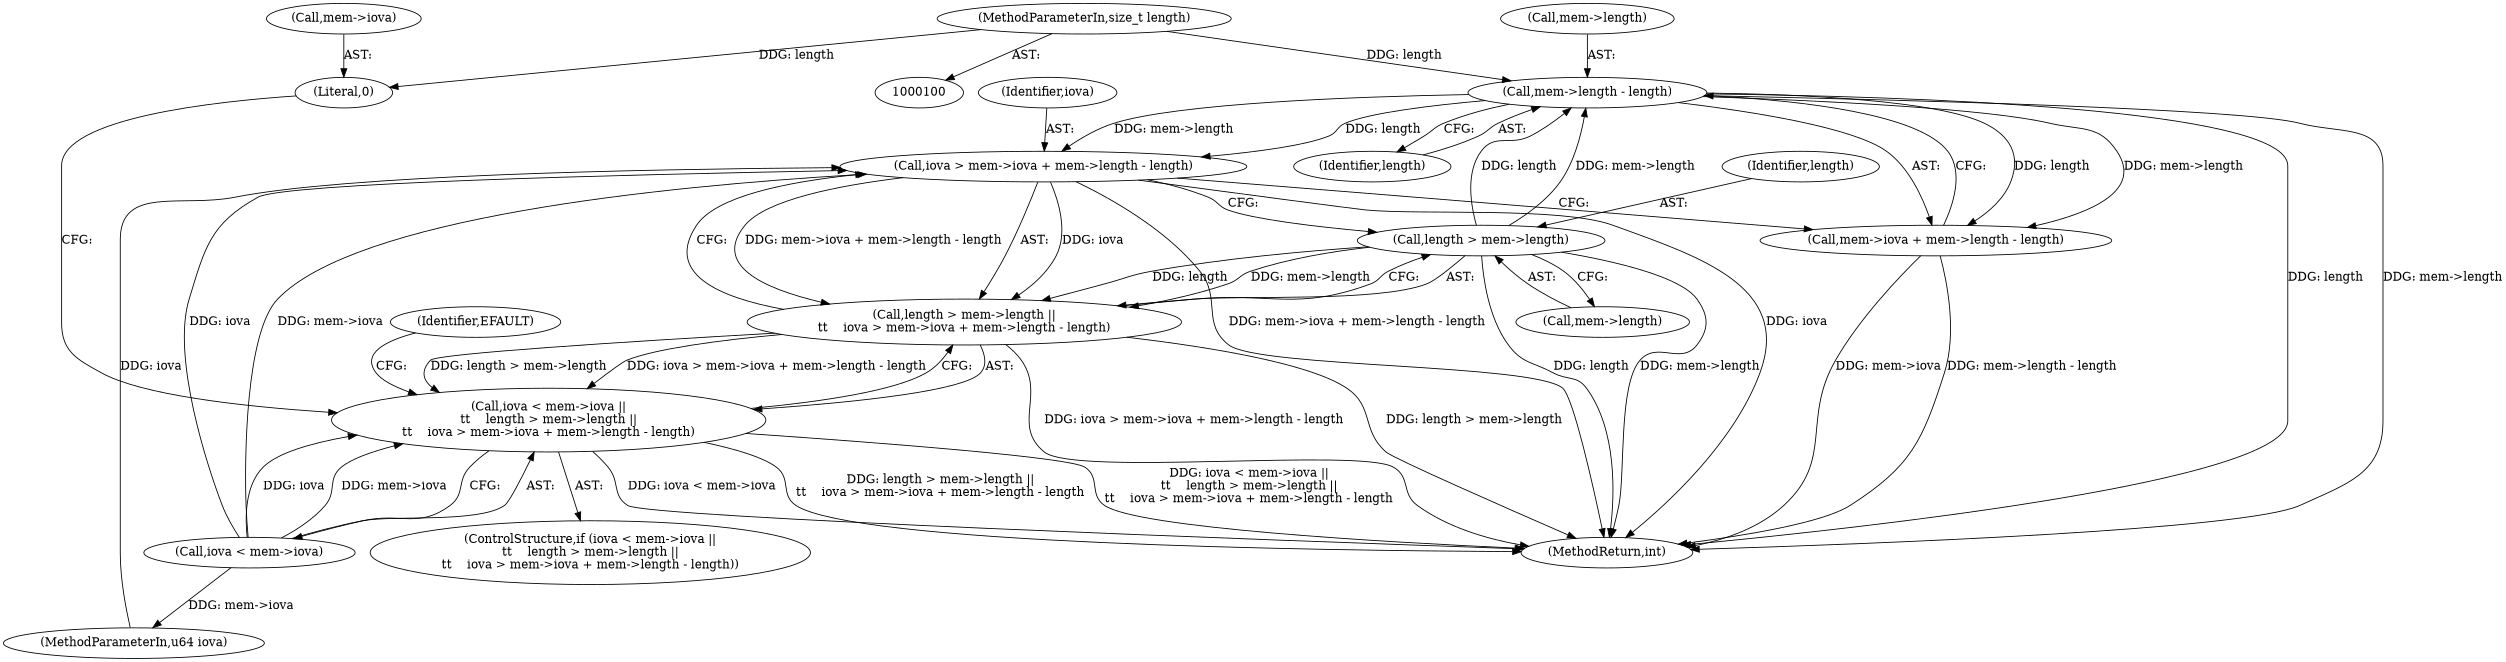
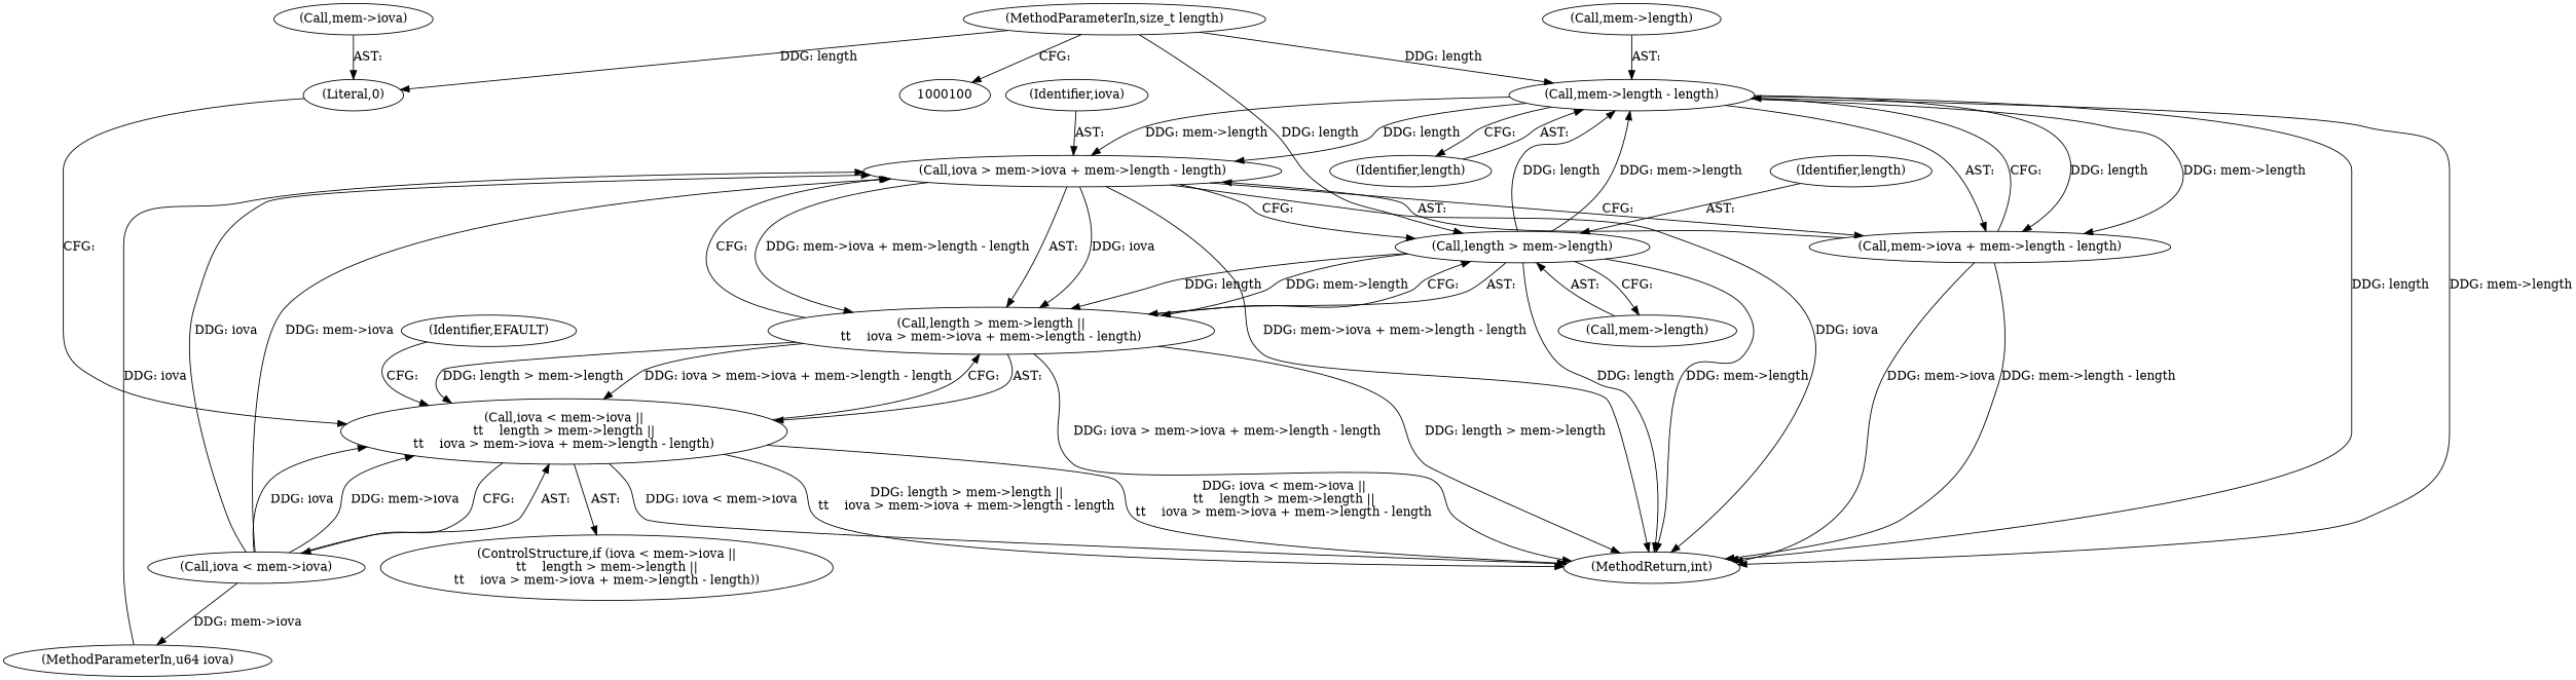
  digraph {
    n1 [label="(Call,mem->length - length)"]
    n2 [label="(Call,iova > mem->iova + mem->length - length)"]
    n3 [label="(Call,mem->iova + mem->length - length)"]
    n4 [label="(MethodReturn,int)"]
    n5 [label="(Identifier,length)"]
    n6 [label="(Call,length > mem->length)"]
    n7 [label="(Call,length > mem->length ||\n\t\t    iova > mem->iova + mem->length - length)"]
    n8 [label="(Call,mem->length)"]
    n9 [label="(Call,iova < mem->iova ||\n\t\t    length > mem->length ||\n\t\t    iova > mem->iova + mem->length - length)"]
    n10 [label="(MethodParameterIn,size_t length)"]
    1000100
    n12 [label="(Literal,0)"]
    n13 [label="(Call,iova < mem->iova)"]
    n14 [label="(ControlStructure,if (iova < mem->iova ||\n\t\t    length > mem->length ||\n\t\t    iova > mem->iova + mem->length - length))"]
    n15 [label="(MethodParameterIn,u64 iova)"]
    n16 [label="(Call,mem->length)"]
    n17 [label="(Identifier,EFAULT)"]
    n18 [label="(Call,mem->iova)"]
    n19 [label="(Identifier,length)"]
    n20 [label="(Identifier,iova)"]
    n1 -> n2 [label="DDG: mem->length"]
    n1 -> n2 [label="DDG: length"]
    n1 -> n3 [label="AST: "]
    n1 -> n3 [label="DDG: mem->length"]
    n1 -> n3 [label="DDG: length"]
    n1 -> n4 [label="DDG: mem->length"]
    n1 -> n4 [label="DDG: length"]
    n1 -> n5 [label="CFG: "]
    n2 -> n3 [label="CFG: "]
    n2 -> n4 [label="DDG: mem->iova + mem->length - length"]
    n2 -> n4 [label="DDG: iova"]
    n2 -> n6 [label="CFG: "]
    n2 -> n7 [label="AST: "]
    n2 -> n7 [label="DDG: iova"]
    n2 -> n7 [label="DDG: mem->iova + mem->length - length"]
    n3 -> n1 [label="CFG: "]
+   n3 -> n2 [label="AST: "]
    n3 -> n4 [label="DDG: mem->length - length"]
    n3 -> n4 [label="DDG: mem->iova"]
    n5 -> n1 [label="AST: "]
    n6 -> n1 [label="DDG: mem->length"]
    n6 -> n1 [label="DDG: length"]
    n6 -> n4 [label="DDG: mem->length"]
    n6 -> n4 [label="DDG: length"]
    n6 -> n7 [label="AST: "]
    n6 -> n7 [label="DDG: length"]
    n6 -> n7 [label="DDG: mem->length"]
    n6 -> n8 [label="CFG: "]
    n7 -> n2 [label="CFG: "]
    n7 -> n4 [label="DDG: length > mem->length"]
    n7 -> n4 [label="DDG: iova > mem->iova + mem->length - length"]
    n7 -> n6 [label="CFG: "]
    n7 -> n9 [label="AST: "]
    n7 -> n9 [label="DDG: length > mem->length"]
    n7 -> n9 [label="DDG: iova > mem->iova + mem->length - length"]
    n8 -> n6 [label="AST: "]
    n9 -> n4 [label="DDG: iova < mem->iova"]
    n9 -> n4 [label="DDG: length > mem->length ||\n\t\t    iova > mem->iova + mem->length - length"]
    n9 -> n4 [label="DDG: iova < mem->iova ||\n\t\t    length > mem->length ||\n\t\t    iova > mem->iova + mem->length - length"]
    n9 -> n7 [label="CFG: "]
    n9 -> n13 [label="CFG: "]
    n9 -> n14 [label="AST: "]
    n10 -> n1 [label="DDG: length"]
-   n10 -> 1000100 [label="AST: "]
+   n10 -> n6 [label="DDG: length"]
+   n10 -> 1000100 [label="CFG: "]
    n10 -> n12 [label="DDG: length"]
    n12 -> n9 [label="CFG: "]
    n13 -> n2 [label="DDG: iova"]
    n13 -> n2 [label="DDG: mem->iova"]
    n13 -> n9 [label="AST: "]
    n13 -> n9 [label="DDG: iova"]
    n13 -> n9 [label="DDG: mem->iova"]
    n13 -> n15 [label="DDG: mem->iova"]
    n15 -> n2 [label="DDG: iova"]
    n16 -> n1 [label="AST: "]
    n17 -> n9 [label="CFG: "]
    n18 -> n12 [label="AST: "]
    n19 -> n6 [label="AST: "]
    n20 -> n2 [label="AST: "]
  }
